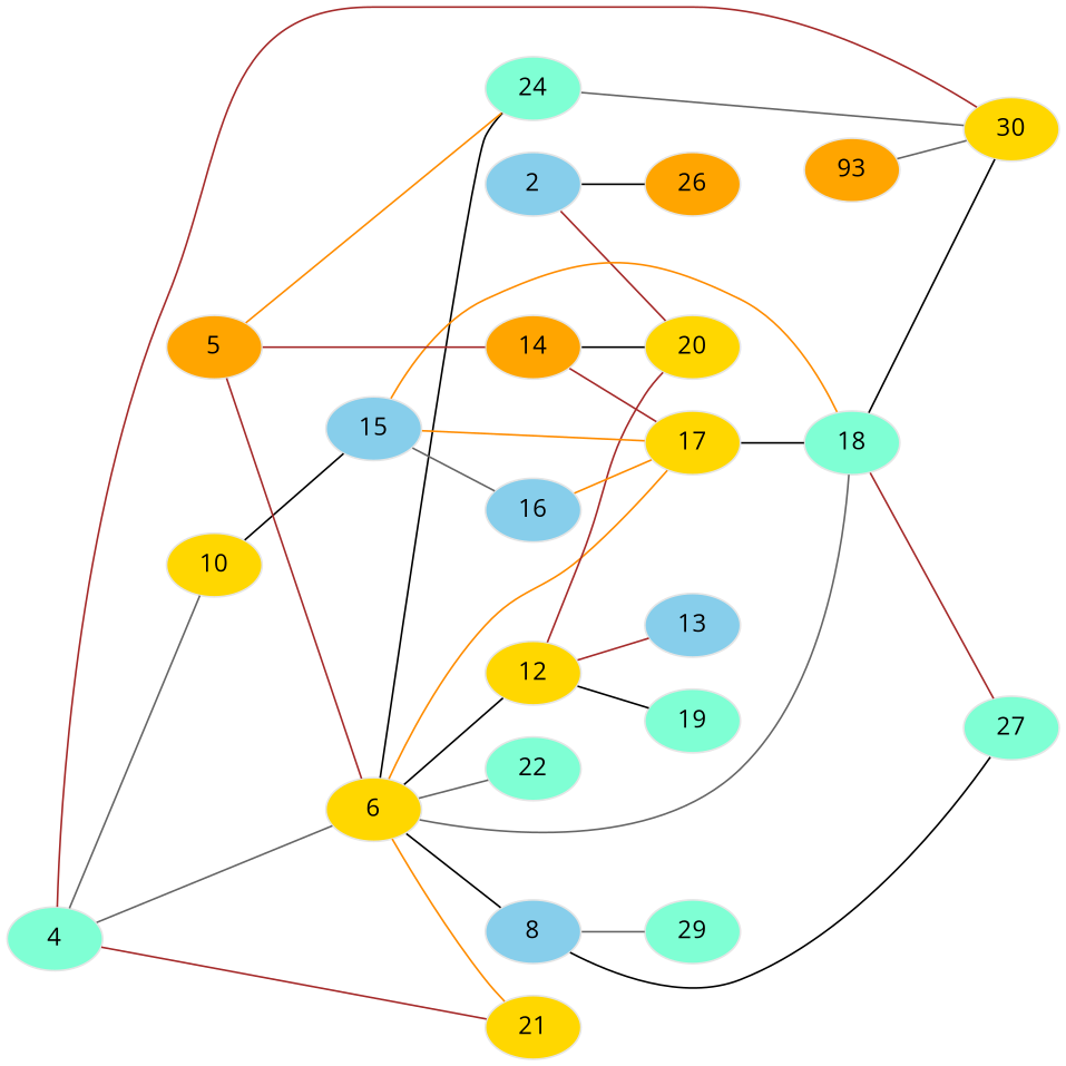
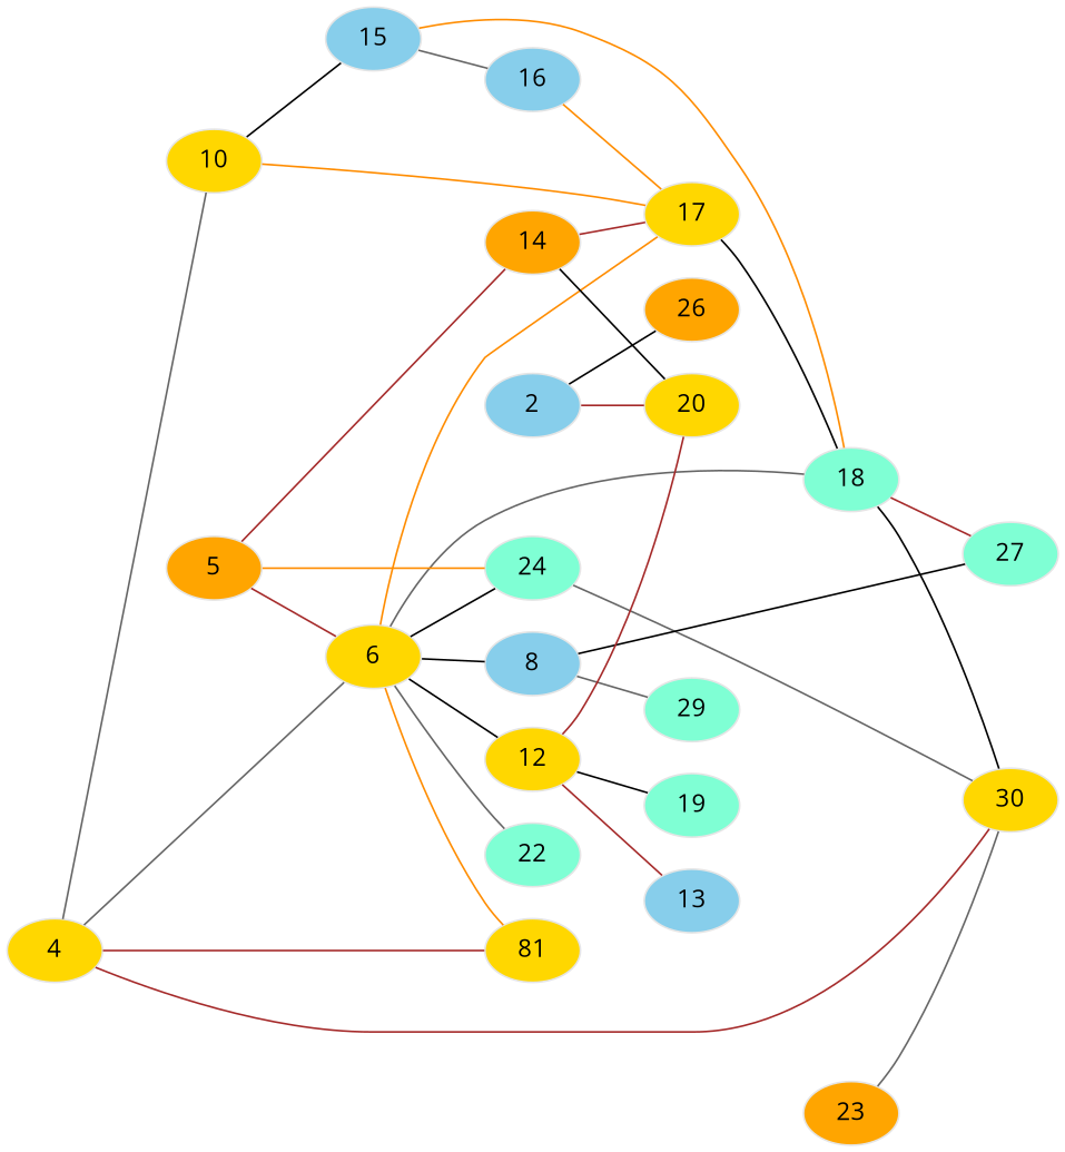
  graph {
    fontname="Open Sans"
    rankdir=LR
    node [color=gray90 fillcolor=gold fontname="Open Sans" style=filled]
    edge [color=black fontname="Open Sans" weight=1.0]
    2 [fillcolor=skyblue]
    20
    26 [fillcolor=orange]
-   4 [fillcolor=aquamarine]
+   4
    6
    10
-   21
+   21 [label=81]
    30
    24 [fillcolor=aquamarine]
    8 [fillcolor=skyblue]
    12
    17
    18 [fillcolor=aquamarine]
    22 [fillcolor=aquamarine]
    15 [fillcolor=skyblue]
    19 [fillcolor=aquamarine]
    5 [fillcolor=orange]
    14 [fillcolor=orange]
    27 [fillcolor=aquamarine]
    29 [fillcolor=aquamarine]
    13 [fillcolor=skyblue]
    16 [fillcolor=skyblue]
-   23 [fillcolor=orange label=93]
+   23 [fillcolor=orange]
    2 -- 20 [color=brown]
    2 -- 26
    4 -- 6 [color=gray40 weight=2.0]
    4 -- 10 [color=gray40]
    4 -- 21 [color=brown weight=4.0]
    4 -- 30 [color=brown]
    6 -- 21 [color=darkorange]
    6 -- 24 [weight=2.0]
    6 -- 8
    6 -- 12
    6 -- 17 [color=darkorange]
    6 -- 18 [color=gray40 weight=2.0]
    6 -- 22 [color=gray40]
    10 -- 15
    24 -- 30 [color=gray40]
    8 -- 27
    8 -- 29 [color=gray40]
    12 -- 20 [color=brown]
    12 -- 19
    12 -- 13 [color=brown]
    17 -- 18
    18 -- 30
    18 -- 27 [color=brown]
-   15 -- 17 [color=darkorange]
+   10 -- 17 [color=darkorange]
    15 -- 18 [color=darkorange weight=2.0]
    15 -- 16 [color=gray40]
    5 -- 6 [color=brown]
    5 -- 24 [color=darkorange]
    5 -- 14 [color=brown]
    14 -- 20
    14 -- 17 [color=brown weight=2.0]
    16 -- 17 [color=darkorange]
    23 -- 30 [color=gray40]
  }
